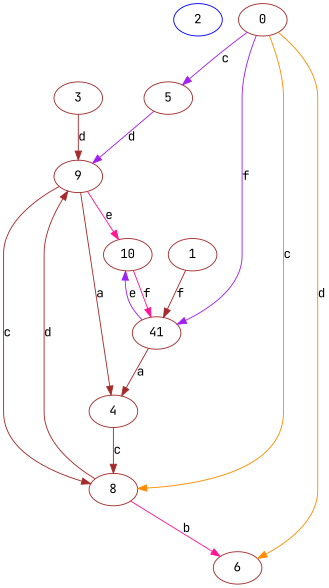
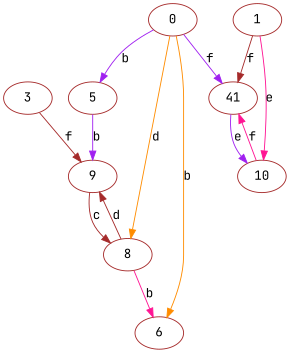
  strict digraph {
    fontname="JetBrains Mono"
    node [color=brown fontname="JetBrains Mono"]
    edge [color=brown fontname="JetBrains Mono"]
-   2 [color=blue]
    3
    9
-   4
    8
    10
    6
    0
    5
    n10 [label=41]
    1
-   3 -> 9 [label=d]
-   9 -> 4 [label=a]
+   3 -> 9 [label=f]
    9 -> 8 [label=c]
-   9 -> 10 [color=deeppink label=e]
-   4 -> 8 [label=c]
+   1 -> 10 [color=deeppink label=e]
    8 -> 9 [label=d]
    8 -> 6 [color=deeppink label=b]
    10 -> n10 [color=deeppink label=f]
-   0 -> 8 [color=darkorange label=c]
-   0 -> 6 [color=darkorange label=d]
-   0 -> 5 [color=purple label=c]
+   0 -> 8 [color=darkorange label=d]
+   0 -> 6 [color=darkorange label=b]
+   0 -> 5 [color=purple label=b]
    0 -> n10 [color=purple label=f]
-   5 -> 9 [color=purple label=d]
-   n10 -> 4 [label=a]
+   5 -> 9 [color=purple label=b]
    n10 -> 10 [color=purple label=e]
    1 -> n10 [label=f]
  }
